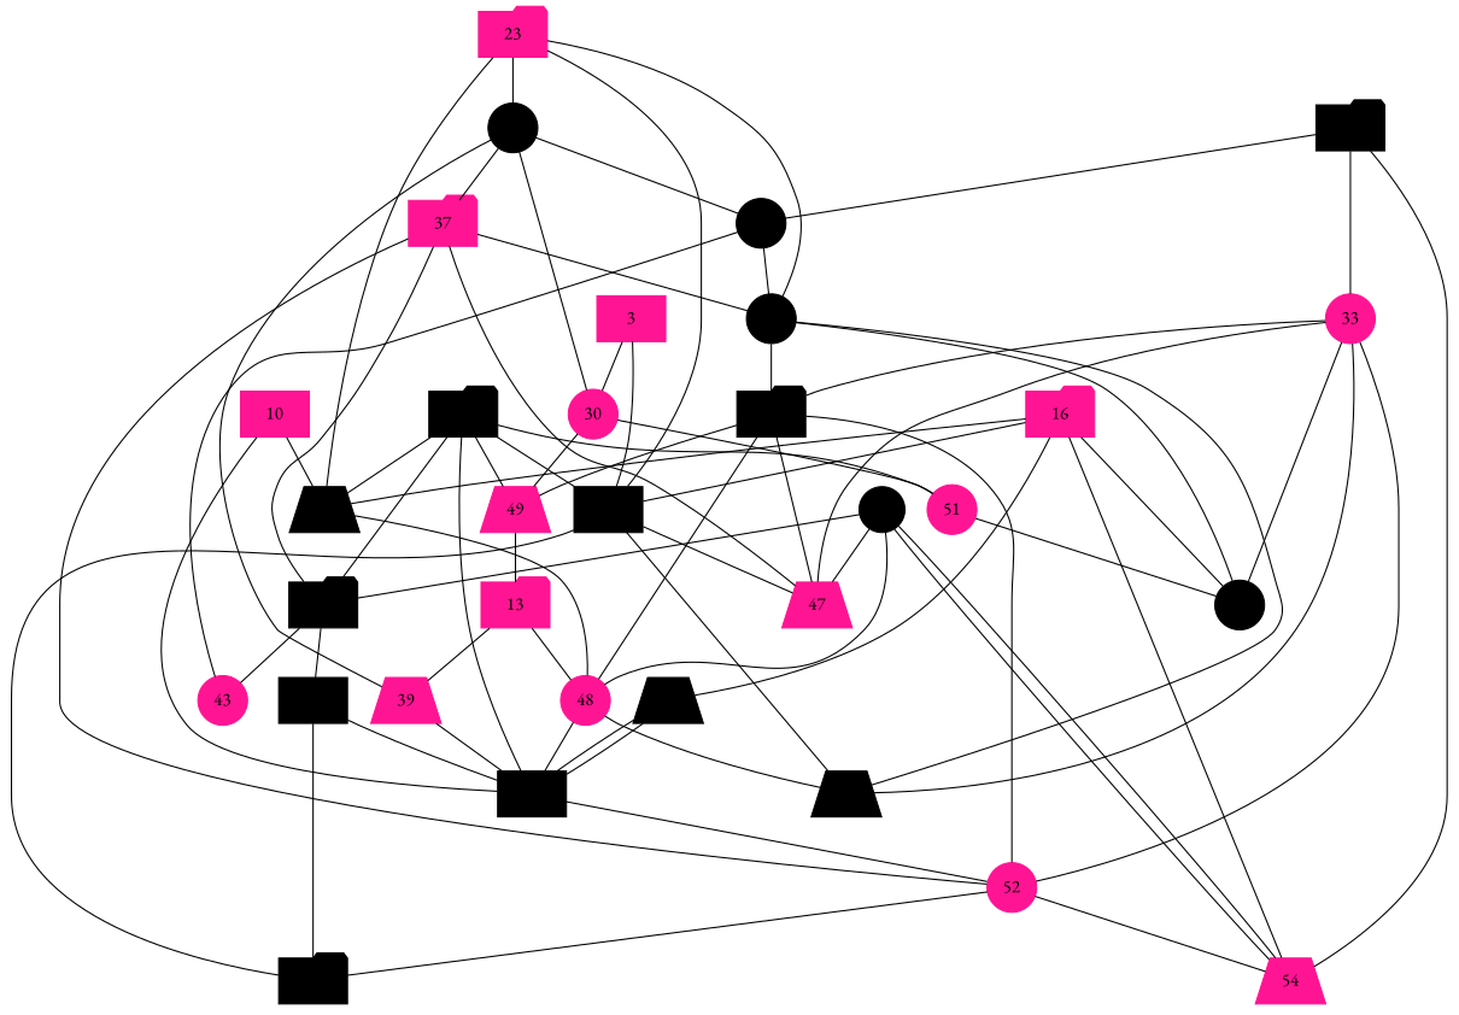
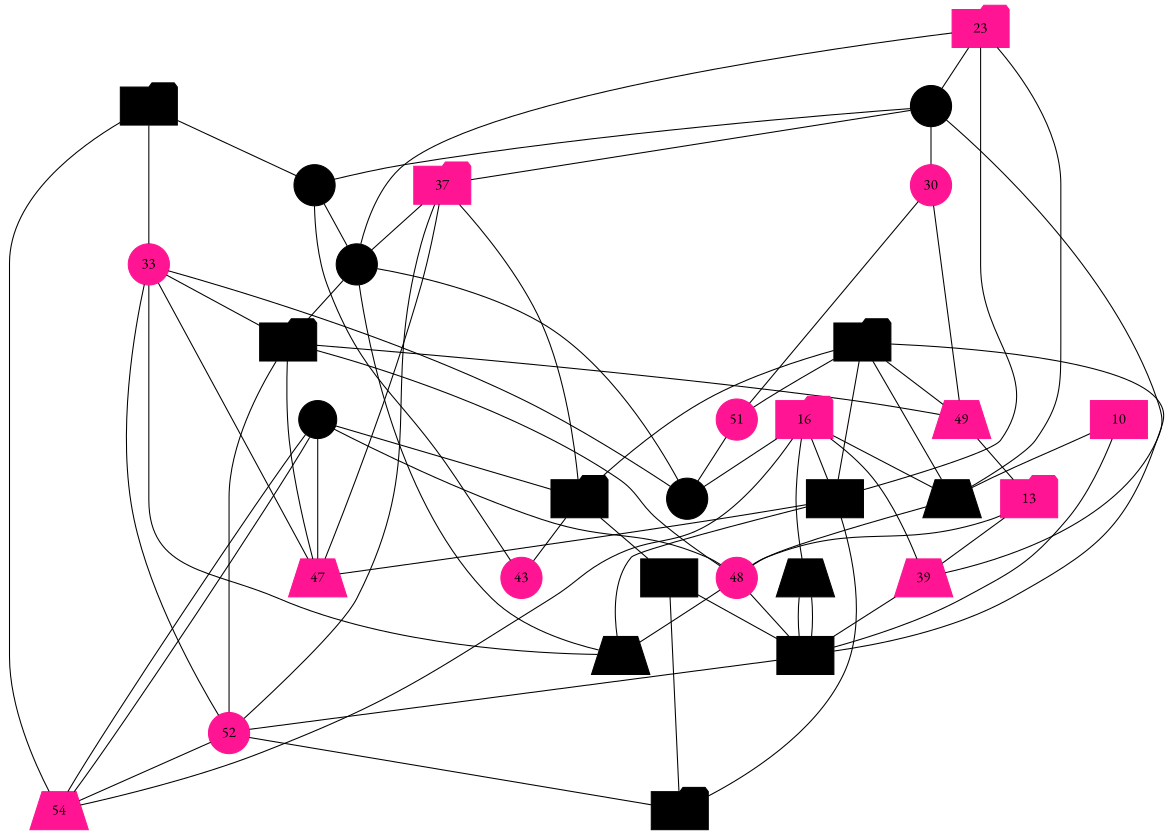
  graph {
    fontname="EB Garamond"
    node [color=deeppink fontname="EB Garamond" shape=circle style=filled]
    edge [fontname="EB Garamond"]
-   3 [shape=box]
    30
    38 [color=black shape=box super="+17+9"]
    49 [shape=trapezium super="+36"]
    51
    47 [shape=trapezium]
    56 [color=black shape=trapezium]
    53 [color=black shape=folder]
    40 [color=black shape=folder super="+26"]
    43
    45 [color=black shape=box]
    5 [color=black]
    48 [super="+18"]
    54 [shape=trapezium]
    50 [color=black shape=box super="+34"]
    8 [color=black shape=folder]
    33 [super="+29"]
    35 [color=black]
    55 [color=black super="+2"]
    44 [color=black shape=folder super="+32"]
    52 [super="+46"]
    41 [color=black super="+19+15"]
    10 [shape=box]
    42 [color=black shape=trapezium super="+28"]
    13 [shape=folder]
    39 [shape=trapezium]
    16 [shape=folder super="+12"]
    24 [color=black shape=trapezium]
    27 [color=black super="+22"]
    37 [shape=folder super="+20"]
    23 [shape=folder]
    31 [color=black shape=folder super="+7+21"]
-   3 -- 30
-   3 -- 38
    30 -- 49 [weight=2]
    30 -- 51
    38 -- 47
    38 -- 56
    38 -- 53
    49 -- 13
    51 -- 55
    40 -- 43
    40 -- 45
    45 -- 53
    45 -- 50
    5 -- 47
    5 -- 40
    5 -- 48
    5 -- 54
    5 -- 54
    48 -- 56 [weight=2]
    48 -- 50 [weight=2]
    50 -- 52
    8 -- 54
    8 -- 33
    8 -- 35
    33 -- 47
    33 -- 56 [weight=2]
    33 -- 55
    33 -- 44
    33 -- 52 [weight=2]
    35 -- 43
    35 -- 41
    44 -- 49
    44 -- 47
    44 -- 48
    44 -- 52 [weight=2]
    52 -- 53
    52 -- 54
    41 -- 56
    41 -- 55
    41 -- 44 [weight=2]
    10 -- 50 [weight=2]
    10 -- 42
    42 -- 48
    13 -- 48
    13 -- 39
    39 -- 50
    16 -- 38
    16 -- 54
    16 -- 55
    16 -- 42
+   16 -- 39 [weight=2]
    16 -- 24
    24 -- 50
    24 -- 50
    27 -- 30 [weight=2]
    27 -- 35
    27 -- 39
    27 -- 37
    37 -- 47
    37 -- 40
    37 -- 52
    37 -- 41 [weight=2]
    23 -- 38
    23 -- 41
    23 -- 42 [weight=2]
    23 -- 27
    31 -- 38 [weight=2]
    31 -- 49
    31 -- 51
    31 -- 40
    31 -- 50
    31 -- 42
  }
